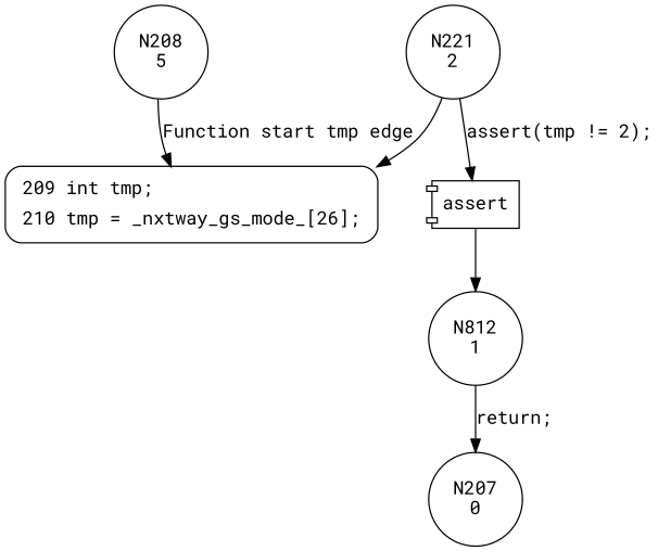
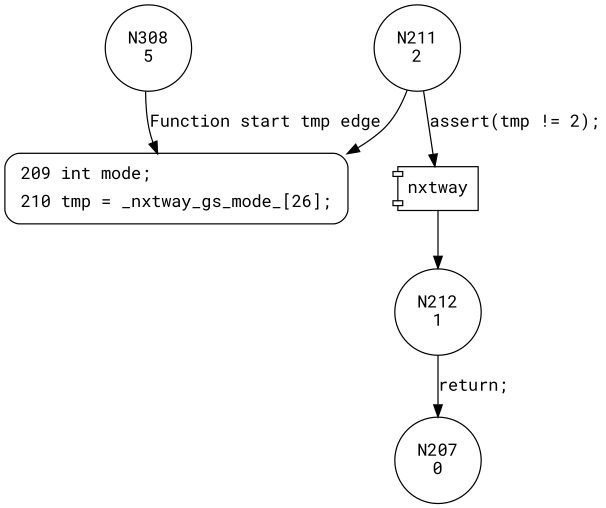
  digraph {
    fontname="Roboto Mono"
    node [fontname="Roboto Mono" shape=circle]
    edge [fontname="Roboto Mono"]
-   n1 [label="N208\n5"]
-   n2 [fillcolor=white label=<<table border="0" cellborder="0" cellpadding="3" bgcolor="white"><tr><td align="right">209</td><td align="left">int tmp;</td></tr><tr><td align="right">210</td><td align="left">tmp = _nxtway_gs_mode_[26];</td></tr></table>> penwidth=1 shape=Mrecord style="filled,bold"]
-   n3 [label="N221\n2"]
-   n4 [label=assert shape=component]
-   n5 [label="N812\n1"]
+   n1 [label="N308\n5"]
+   n2 [fillcolor=white label=<<table border="0" cellborder="0" cellpadding="3" bgcolor="white"><tr><td align="right">209</td><td align="left">int mode;</td></tr><tr><td align="right">210</td><td align="left">tmp = _nxtway_gs_mode_[26];</td></tr></table>> penwidth=1 shape=Mrecord style="filled,bold"]
+   n3 [label="N211\n2"]
+   n4 [label=nxtway shape=component]
+   n5 [label="N212\n1"]
    n6 [label="N207\n0"]
    n1 -> n2 [label="Function start tmp edge"]
    n3 -> n2
    n3 -> n4 [label="assert(tmp != 2);"]
    n4 -> n5
    n5 -> n6 [label="return;"]
  }
